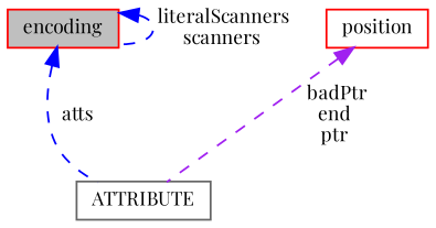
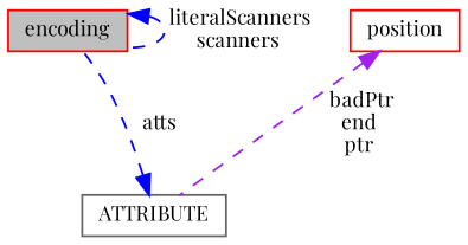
  digraph {
    fontname="Playfair Display"
    node [color=red fillcolor=white fontname="Playfair Display" fontsize=10 shape=record style=filled]
    edge [color=blue dir=back fontname="Playfair Display" fontsize=10 labelfontname=Helvetica labelfontsize=10 style=dashed]
    n1 [fillcolor=grey75 fontcolor=black height=0.2 label=encoding width=0.4]
    n2 [height=0.2 label=position width=0.4]
    n3 [color=gray40 height=0.2 label=ATTRIBUTE width=0.4]
    n1 -> n1 [label=" literalScanners\nscanners"]
    n2 -> n3 [color=purple label=" badPtr\nend\nptr"]
-   n1 -> n3 [label=" atts"]
+   n3 -> n1 [label=" atts"]
  }
